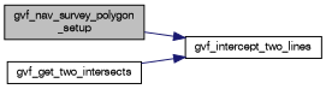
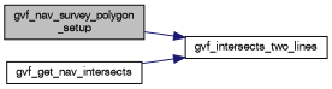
  digraph {
    rankdir=LR
    node [color=black fillcolor=white fontname=FreeSans fontsize=10 shape=record style=filled]
    edge [color=midnightblue fontname=FreeSans fontsize=10 labelfontname=FreeSans labelfontsize=10 style=solid]
    n1 [fillcolor=grey75 fontcolor=black height=0.2 label="gvf_nav_survey_polygon\l_setup" width=0.4]
-   n2 [height=0.2 label=gvf_intercept_two_lines width=0.4]
-   n3 [height=0.2 label=gvf_get_two_intersects width=0.4]
+   n2 [height=0.2 label=gvf_intersects_two_lines width=0.4]
+   n3 [height=0.2 label=gvf_get_nav_intersects width=0.4]
    n1 -> n2
    n3 -> n2
  }
